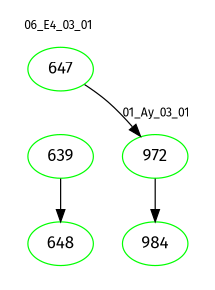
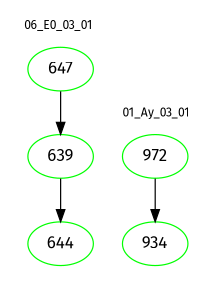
  digraph {
    fontname="Fira Sans"
    node [color=green fontname="Fira Sans"]
    edge [color=black fontname="Fira Sans"]
    n1 [label=972]
-   n2 [label=984]
+   n2 [label=934]
    n3 [label=647]
    n4 [label=639]
-   n5 [label=648]
+   n5 [label=644]
    subgraph cluster_1 {
      color=white
      fontsize=10
      label="01_Ay_03_01"
      n1
      n2
    }
    subgraph cluster_2 {
      color=white
      fontsize=10
-     label="06_E4_03_01"
+     label="06_E0_03_01"
      n3
      n4
      n5
    }
    n1 -> n2
-   n3 -> n1
+   n3 -> n4
    n4 -> n5
  }
